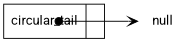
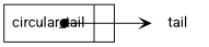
  digraph {
    rankdir=LR
    fontname=Roboto
    node [fontname=Roboto]
    n1 [label="{ circular_tail | <next>  }" shape=record]
-   n2 [label=null shape=none]
+   n2 [label=tail shape=none]
    n1 -> n2 [arrowhead=vee arrowtail=dot dir=both tailclip=false fontname=Roboto]
  }
